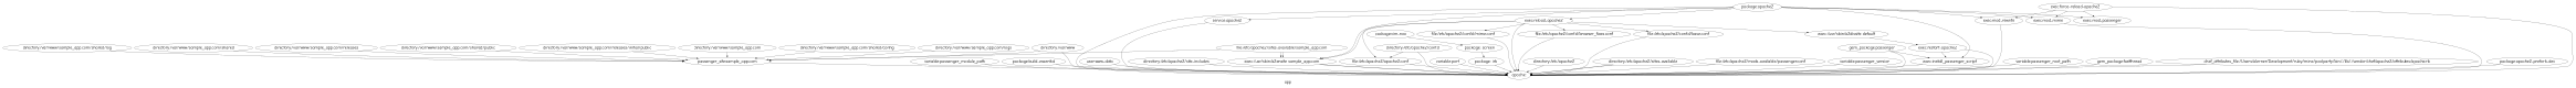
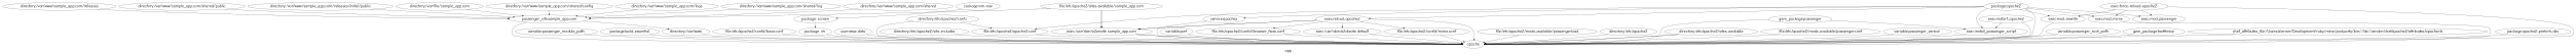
  digraph {
    bgcolor=white
    fontname="Comic Neue"
    fontsize=30
    label=app
    rankdir=TB
    node [color="#111111" fontname="Comic Neue" fontsize=30 style=rounded]
    edge [fontname="Comic Neue" fontsize=30]
    n1 [label="directory:/var/www/sample_app.com/shared/config"]
    n2 [label="passenger_site:sample_app.com"]
    n3 [label="apache:"]
    n4 [label="variable:passenger_module_path"]
    n5 [label="package:build-essential"]
    n6 [label="exec:mod-rewrite"]
    n7 [label="file:/etc/apache2/conf.d/base.conf"]
    n8 [label="exec:/usr/sbin/a2dissite default"]
    n9 [label="user:www-data"]
    n10 [label="directory:/var/www/sample_app.com/logs"]
    n11 [label="file:/etc/apache2/apache2.conf"]
    n12 [label="directory:/etc/apache2/site-includes"]
    n13 [label="package: irb"]
    n14 [label="directory:/var/www/sample_app.com/shared/log"]
    n15 [label="file:/etc/apache2/conf.d/mime.conf"]
    n16 [label="directory:/etc/apache2/conf.d"]
    n17 [label="variable:port"]
    n18 [label="exec:reload-apache2"]
    n19 [label="exec:/usr/sbin/a2ensite sample_app.com"]
    n20 [label="file:/etc/apache2/conf.d/browser_fixes.conf"]
    n21 [label="package: screen"]
    n22 [label="exec:install_passenger_script"]
    n23 [label="exec:mod-passenger"]
+   n24 [label="file:/etc/apache2/mods-available/passenger.load"]
    n25 [label="directory:/etc/apache2"]
    n26 [label="directory:/var/www"]
    n27 [label="package:vim-nox"]
    n28 [label="directory:/var/www/sample_app.com/shared"]
    n29 [label="directory:/var/www/sample_app.com/releases"]
    n30 [label="directory:/etc/apache2/sites-available"]
    n31 [label="file:/etc/apache2/mods-available/passenger.conf"]
    n32 [label="variable:passenger_version"]
    n33 [label="package:apache2"]
    n34 [label="service:apache2"]
    n35 [label="exec:mod-mime"]
    n36 [label="directory:/var/www/sample_app.com/shared/public"]
    n37 [label="file:/etc/apache2/sites-available/sample_app.com"]
    n38 [label="gem_package:passenger"]
    n39 [label="variable:passenger_root_path"]
    n40 [label="gem_package:fastthread"]
    n41 [label="chef_attributes_file:/Users/alerner/Development/ruby/mine/poolparty/bin/../lib/../vendor/chef/apache2/attributes/apache.rb"]
    n42 [label="exec:force-reload-apache2"]
    n43 [label="directory:/var/www/sample_app.com/releases/initial/public"]
-   n44 [label="directory:/var/www/sample_app.com"]
+   n44 [label="directory:/var/file/sample_app.com"]
    n45 [label="package:apache2-prefork-dev"]
    n46 [label="exec:restart-apache2"]
    n1 -> n2
    n2 -> n3
    n4 -> n3
    n5 -> n3
    n6 -> n3
    n7 -> n3
-   n8 -> n46
+   n8 -> n3
    n9 -> n3
    n10 -> n2
    n11 -> n3
    n12 -> n3
    n13 -> n3
    n14 -> n2
    n15 -> n3
    n16 -> n3
    n16 -> n11
    n17 -> n3
    n18 -> n3
-   n18 -> n7
    n18 -> n8
    n18 -> n15
    n18 -> n19
    n18 -> n19
    n18 -> n20
    n19 -> n3
    n19 -> n3
    n20 -> n3
    n21 -> n13
    n22 -> n3
+   n24 -> n3
    n25 -> n3
-   n26 -> n2
+   n2 -> n26
    n26 -> n3
    n27 -> n21
    n28 -> n2
    n29 -> n2
    n30 -> n3
    n30 -> n3
    n31 -> n3
    n32 -> n3
    n33 -> n3
    n33 -> n6
    n33 -> n11
    n33 -> n18
    n33 -> n22
    n33 -> n23
    n33 -> n34
    n33 -> n35
    n34 -> n3
    n35 -> n3
    n36 -> n2
    n37 -> n2
    n37 -> n19
    n37 -> n19
    n38 -> n3
    n38 -> n22
    n39 -> n3
    n40 -> n3
    n41 -> n3
    n42 -> n3
    n42 -> n6
    n42 -> n23
    n42 -> n35
    n43 -> n2
    n44 -> n2
    n45 -> n3
    n46 -> n3
    n46 -> n22
  }
